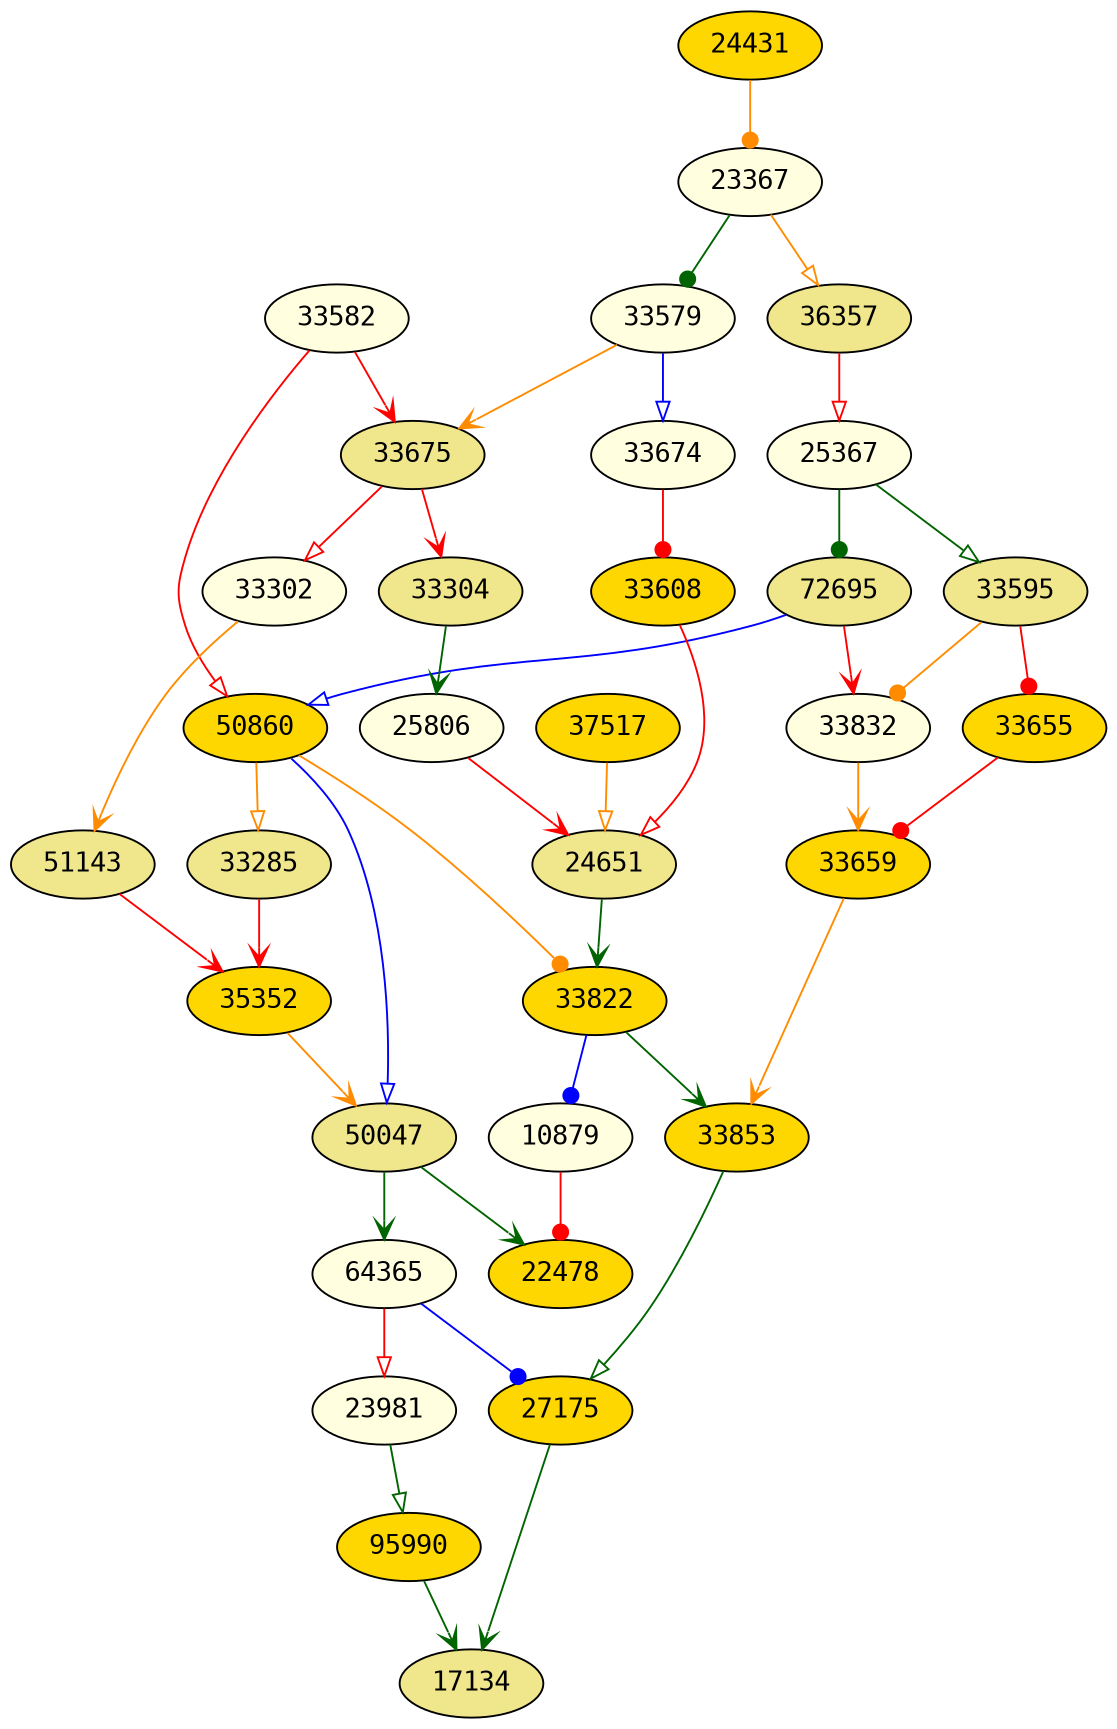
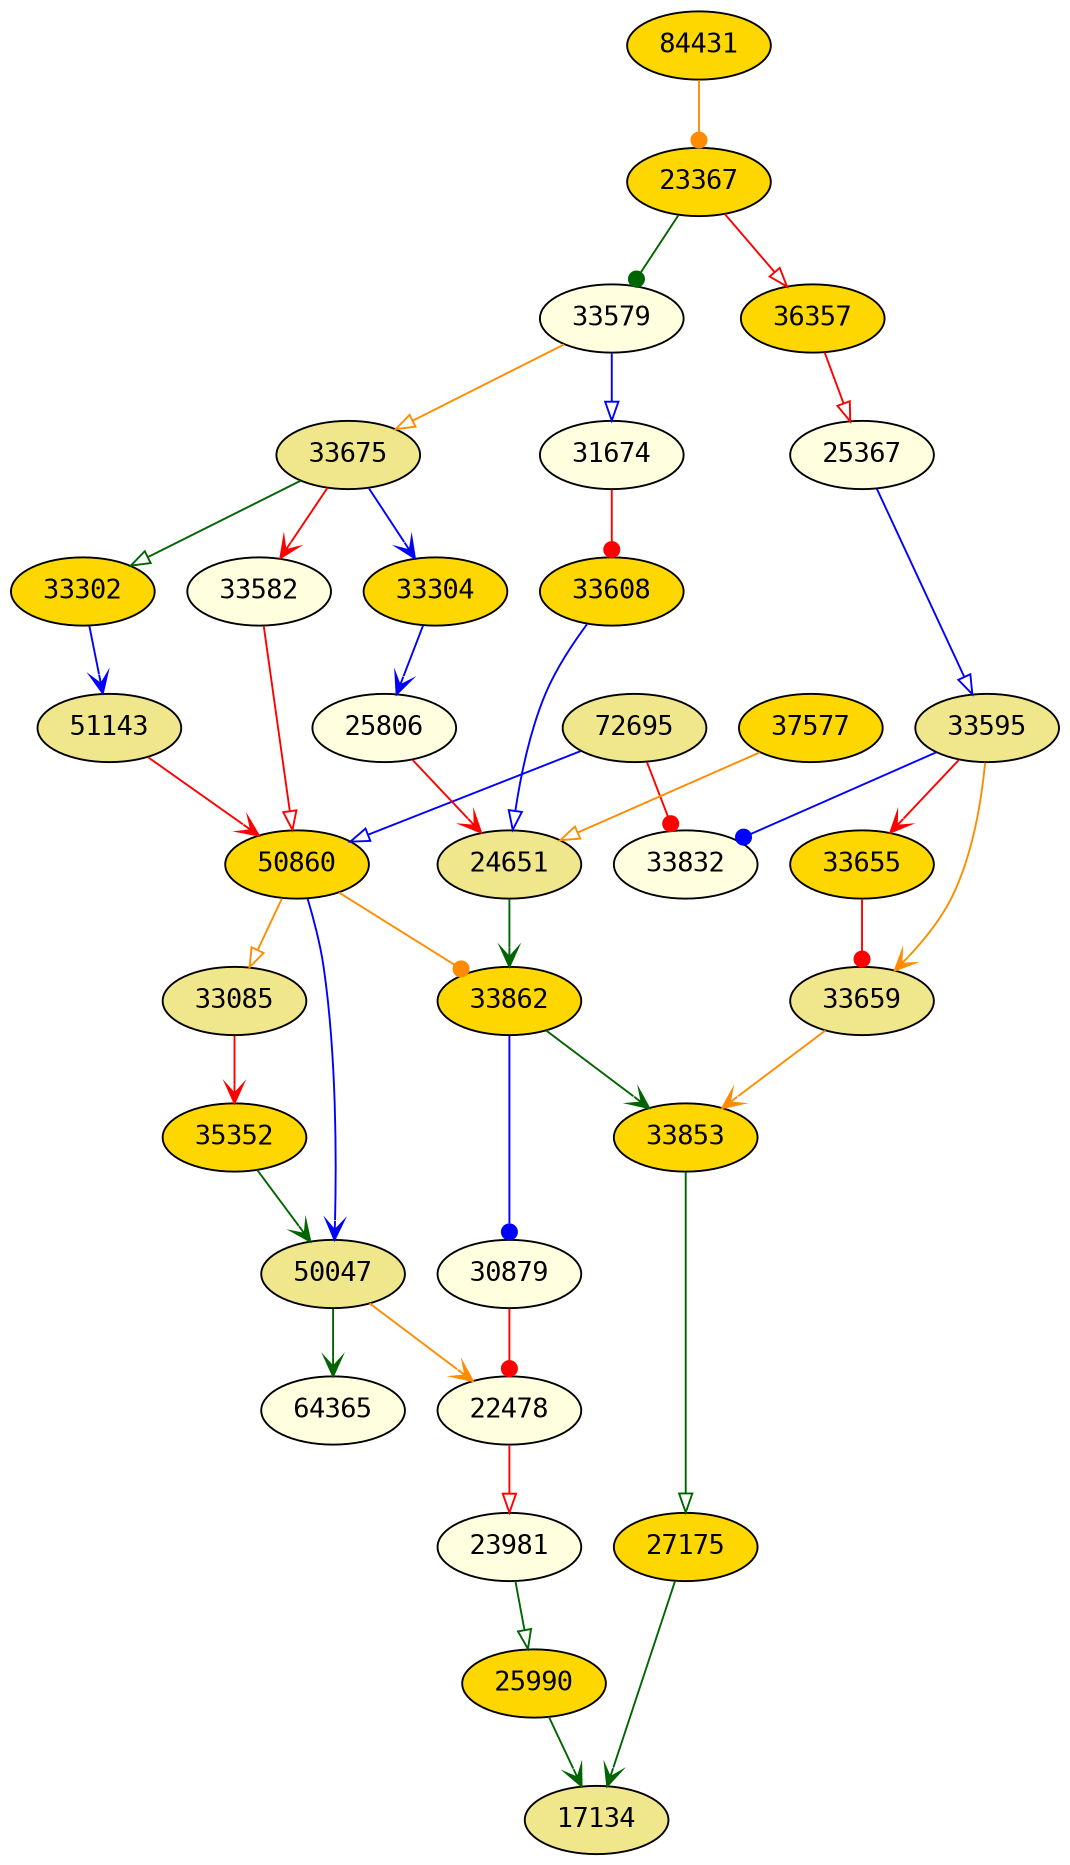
  strict digraph {
    fontname="DejaVu Sans Mono"
    node [fillcolor=gold fontname="DejaVu Sans Mono" style=filled]
    edge [arrowhead=vee color=red fontname="DejaVu Sans Mono"]
    n1 [fillcolor=khaki label=17134]
-   n2 [label=95990]
+   n2 [label=25990]
    n3 [label=27175]
    n4 [fillcolor=lightyellow label=23981]
    n5 [label=33853]
    n6 [fillcolor=lightyellow label=64365]
-   n7 [label=22478]
-   n8 [label=33659]
-   n9 [label=33822]
-   n10 [fillcolor=lightyellow label=10879]
+   n7 [fillcolor=lightyellow label=22478]
+   n8 [fillcolor=khaki label=33659]
+   n9 [label=33862]
+   n10 [fillcolor=lightyellow label=30879]
    n11 [fillcolor=khaki label=50047]
    n12 [label=33655]
    n13 [fillcolor=lightyellow label=33832]
    n14 [fillcolor=khaki label=24651]
    n15 [label=50860]
-   n16 [fillcolor=khaki label=33285]
+   n16 [fillcolor=khaki label=33085]
    n17 [fillcolor=khaki label=72695]
    n18 [label=35352]
    n19 [fillcolor=khaki label=33595]
    n20 [fillcolor=lightyellow label=25806]
    n21 [label=33608]
-   n22 [label=37517]
+   n22 [label=37577]
    n23 [fillcolor=lightyellow label=33582]
    n24 [fillcolor=khaki label=51143]
    n25 [fillcolor=lightyellow label=25367]
-   n26 [fillcolor=khaki label=33304]
-   n27 [fillcolor=lightyellow label=33674]
-   n28 [fillcolor=khaki label=36357]
+   n26 [label=33304]
+   n27 [fillcolor=lightyellow label=31674]
+   n28 [label=36357]
    n29 [fillcolor=khaki label=33675]
-   n30 [fillcolor=lightyellow label=33302]
+   n30 [label=33302]
    n31 [fillcolor=lightyellow label=33579]
-   n32 [fillcolor=lightyellow label=23367]
-   n33 [label=24431]
+   n32 [label=23367]
+   n33 [label=84431]
    n2 -> n1 [color=darkgreen]
    n3 -> n1 [color=darkgreen]
    n4 -> n2 [arrowhead=onormal color=darkgreen]
    n5 -> n3 [arrowhead=onormal color=darkgreen]
-   n6 -> n3 [arrowhead=dot color=blue]
-   n6 -> n4 [arrowhead=onormal]
+   n7 -> n4 [arrowhead=onormal]
    n8 -> n5 [color=darkorange]
    n9 -> n5 [color=darkgreen]
    n9 -> n10 [arrowhead=dot color=blue]
    n10 -> n7 [arrowhead=dot]
    n11 -> n6 [color=darkgreen]
-   n11 -> n7 [color=darkgreen]
+   n11 -> n7 [color=darkorange]
    n12 -> n8 [arrowhead=dot]
-   n13 -> n8 [color=darkorange]
+   n19 -> n8 [color=darkorange]
    n14 -> n9 [color=darkgreen]
    n15 -> n9 [arrowhead=dot color=darkorange]
-   n15 -> n11 [arrowhead=onormal color=blue]
+   n15 -> n11 [color=blue]
    n15 -> n16 [arrowhead=onormal color=darkorange]
    n16 -> n18
-   n17 -> n13
+   n17 -> n13 [arrowhead=dot]
    n17 -> n15 [arrowhead=onormal color=blue]
-   n18 -> n11 [color=darkorange]
-   n19 -> n12 [arrowhead=dot]
-   n19 -> n13 [arrowhead=dot color=darkorange]
+   n18 -> n11 [color=darkgreen]
+   n19 -> n12
+   n19 -> n13 [arrowhead=dot color=blue]
    n20 -> n14
-   n21 -> n14 [arrowhead=onormal]
+   n21 -> n14 [arrowhead=onormal color=blue]
    n22 -> n14 [arrowhead=onormal color=darkorange]
    n23 -> n15 [arrowhead=onormal]
-   n24 -> n18
-   n25 -> n17 [arrowhead=dot color=darkgreen]
-   n25 -> n19 [arrowhead=onormal color=darkgreen]
-   n26 -> n20 [color=darkgreen]
+   n24 -> n15
+   n25 -> n19 [arrowhead=onormal color=blue]
+   n26 -> n20 [color=blue]
    n27 -> n21 [arrowhead=dot]
    n28 -> n25 [arrowhead=onormal]
-   n23 -> n29
-   n29 -> n26
-   n29 -> n30 [arrowhead=onormal]
-   n30 -> n24 [color=darkorange]
+   n29 -> n23
+   n29 -> n26 [color=blue]
+   n29 -> n30 [arrowhead=onormal color=darkgreen]
+   n30 -> n24 [color=blue]
    n31 -> n27 [arrowhead=onormal color=blue]
-   n31 -> n29 [color=darkorange]
-   n32 -> n28 [arrowhead=onormal color=darkorange]
+   n31 -> n29 [arrowhead=onormal color=darkorange]
+   n32 -> n28 [arrowhead=onormal]
    n32 -> n31 [arrowhead=dot color=darkgreen]
    n33 -> n32 [arrowhead=dot color=darkorange]
  }
